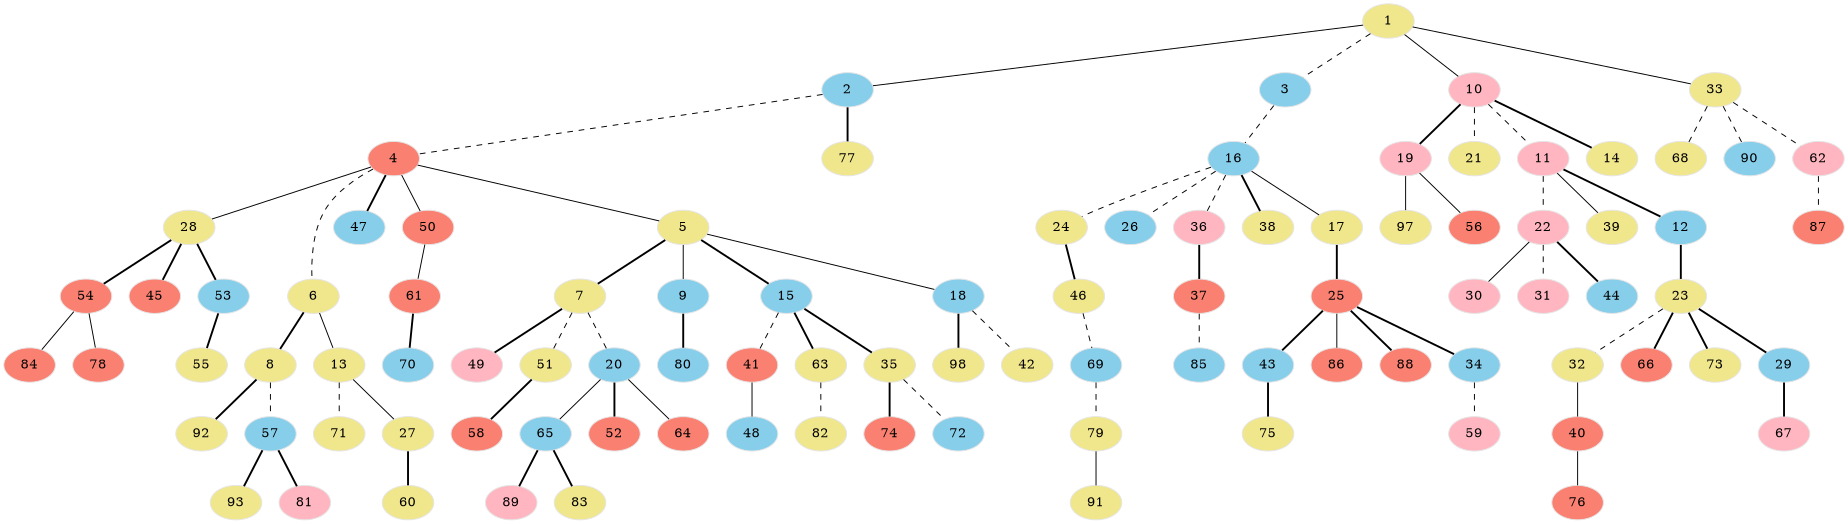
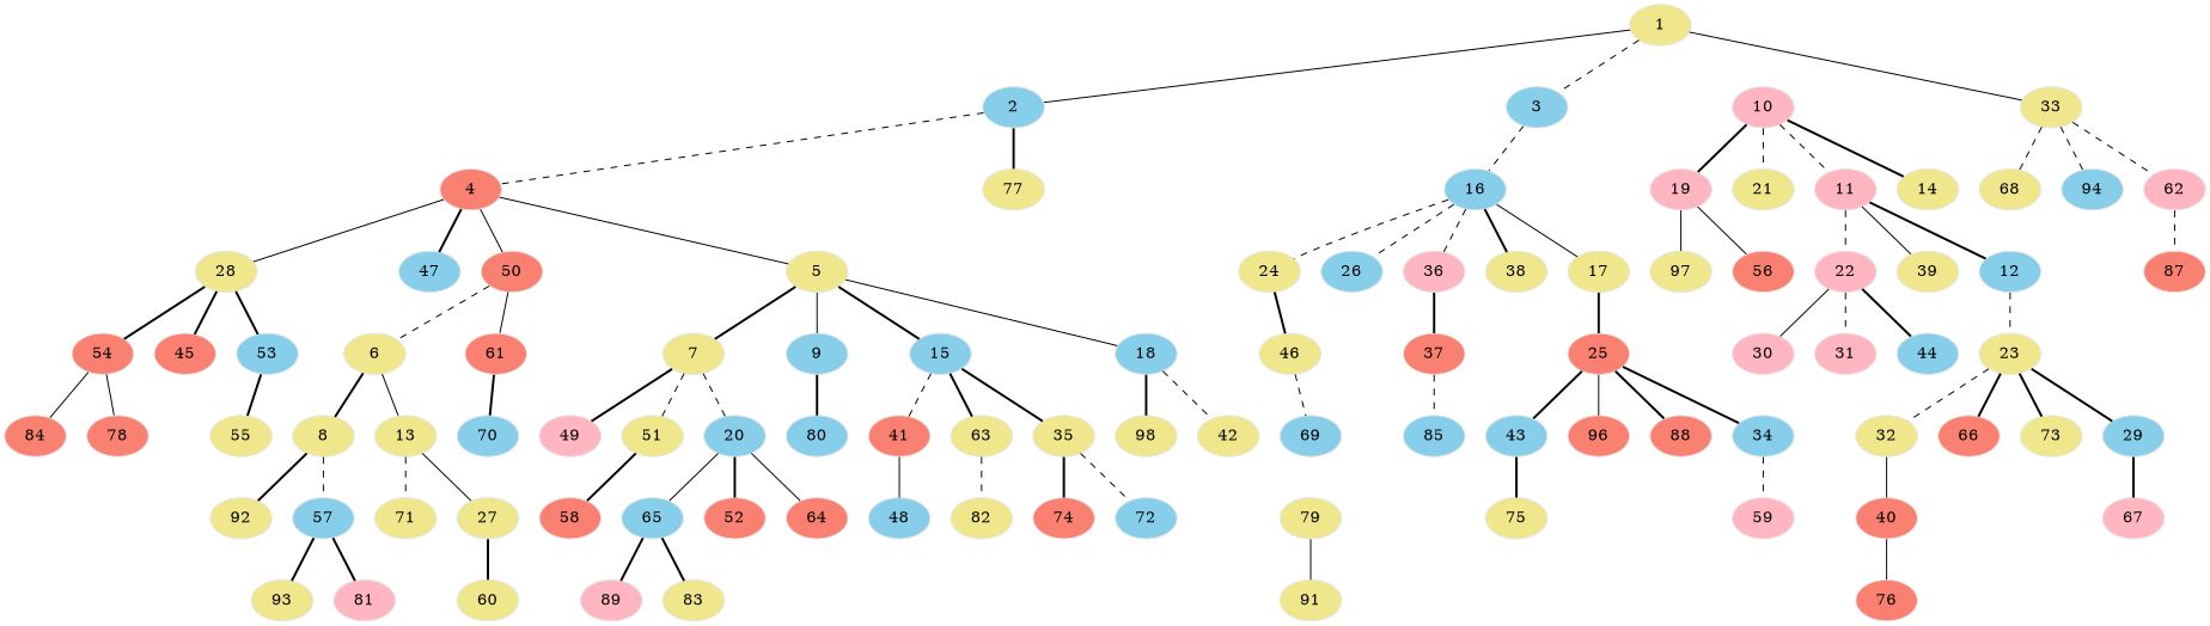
  graph {
    node [color=gray90 fillcolor=khaki style=filled]
    edge [style=bold]
    2 [fillcolor=skyblue]
    1
    3 [fillcolor=skyblue]
    10 [fillcolor=lightpink]
    33
    4 [fillcolor=salmon]
    77
    16 [fillcolor=skyblue]
    11 [fillcolor=lightpink]
    14
    19 [fillcolor=lightpink]
    21
    62 [fillcolor=lightpink]
    68
-   90 [fillcolor=skyblue]
+   90 [fillcolor=skyblue label=94]
    5
    6
    28
    47 [fillcolor=skyblue]
    50 [fillcolor=salmon]
    17
    24
    26 [fillcolor=skyblue]
    36 [fillcolor=lightpink]
    38
    7
    9 [fillcolor=skyblue]
    15 [fillcolor=skyblue]
    18 [fillcolor=skyblue]
    8
    13
    45 [fillcolor=salmon]
    53 [fillcolor=skyblue]
    54 [fillcolor=salmon]
    61 [fillcolor=salmon]
    20 [fillcolor=skyblue]
    49 [fillcolor=lightpink]
    51
    80 [fillcolor=skyblue]
    35
    41 [fillcolor=salmon]
    63
    42
    n44 [label=98]
    57 [fillcolor=skyblue]
    92
    27
    71
    52 [fillcolor=salmon]
    64 [fillcolor=salmon]
    65 [fillcolor=skyblue]
    58 [fillcolor=salmon]
    81 [fillcolor=lightpink]
    93
    12 [fillcolor=skyblue]
    22 [fillcolor=lightpink]
    39
    56 [fillcolor=salmon]
    n59 [label=97]
    23
    30 [fillcolor=lightpink]
    31 [fillcolor=lightpink]
    44 [fillcolor=skyblue]
    29 [fillcolor=skyblue]
    32
    66 [fillcolor=salmon]
    73
    60
    72 [fillcolor=skyblue]
    74 [fillcolor=salmon]
    48 [fillcolor=skyblue]
    82
    25 [fillcolor=salmon]
    46
    37 [fillcolor=salmon]
    34 [fillcolor=skyblue]
    43 [fillcolor=skyblue]
-   86 [fillcolor=salmon]
+   86 [fillcolor=salmon label=96]
    88 [fillcolor=salmon]
    83
    89 [fillcolor=lightpink]
    67 [fillcolor=lightpink]
    40 [fillcolor=salmon]
    69 [fillcolor=skyblue]
    59 [fillcolor=lightpink]
    75
    55
    78 [fillcolor=salmon]
    84 [fillcolor=salmon]
    76 [fillcolor=salmon]
    87 [fillcolor=salmon]
    85 [fillcolor=skyblue]
    79
    70 [fillcolor=skyblue]
    91
    2 -- 4 [style=dashed]
    2 -- 77
    1 -- 2 [style=solid]
    1 -- 3 [style=dashed]
-   1 -- 10 [style=solid]
    1 -- 33 [style=solid]
    3 -- 16 [style=dashed]
    10 -- 11 [style=dashed]
    10 -- 14
    10 -- 19
    10 -- 21 [style=dashed]
    33 -- 62 [style=dashed]
    33 -- 68 [style=dashed]
    33 -- 90 [style=dashed]
    4 -- 5 [style=solid]
-   4 -- 6 [style=dashed]
+   50 -- 6 [style=dashed]
    4 -- 28 [style=solid]
    4 -- 47
    4 -- 50 [style=solid]
    16 -- 17 [style=solid]
    16 -- 24 [style=dashed]
    16 -- 26 [style=dashed]
    16 -- 36 [style=dashed]
    16 -- 38
    11 -- 12
    11 -- 22 [style=dashed]
    11 -- 39 [style=solid]
    19 -- 56 [style=solid]
    19 -- n59 [style=solid]
    62 -- 87 [style=dashed]
    5 -- 7
    5 -- 9 [style=solid]
    5 -- 15
    5 -- 18 [style=solid]
    6 -- 8
    6 -- 13 [style=solid]
    28 -- 45
    28 -- 53
    28 -- 54
    50 -- 61 [style=solid]
    17 -- 25
    24 -- 46
    36 -- 37
    7 -- 20 [style=dashed]
    7 -- 49
    7 -- 51 [style=dashed]
    9 -- 80
    15 -- 35
    15 -- 41 [style=dashed]
    15 -- 63
    18 -- 42 [style=dashed]
    18 -- n44
    8 -- 57 [style=dashed]
    8 -- 92
    13 -- 27 [style=solid]
    13 -- 71 [style=dashed]
    53 -- 55
    54 -- 78 [style=solid]
    54 -- 84 [style=solid]
    61 -- 70
    20 -- 52
    20 -- 64 [style=solid]
    20 -- 65 [style=solid]
    51 -- 58
    35 -- 72 [style=dashed]
    35 -- 74
    41 -- 48 [style=solid]
    63 -- 82 [style=dashed]
    57 -- 81
    57 -- 93
    27 -- 60
    65 -- 83
    65 -- 89
-   12 -- 23
+   12 -- 23 [style=dashed]
    22 -- 30 [style=solid]
    22 -- 31 [style=dashed]
    22 -- 44
    23 -- 29
    23 -- 32 [style=dashed]
    23 -- 66
    23 -- 73
    29 -- 67
    32 -- 40 [style=solid]
    25 -- 34
    25 -- 43
    25 -- 86 [style=solid]
    25 -- 88
    46 -- 69 [style=dashed]
    37 -- 85 [style=dashed]
    34 -- 59 [style=dashed]
    43 -- 75
    40 -- 76 [style=solid]
-   69 -- 79 [style=dashed]
    79 -- 91 [style=solid]
  }
